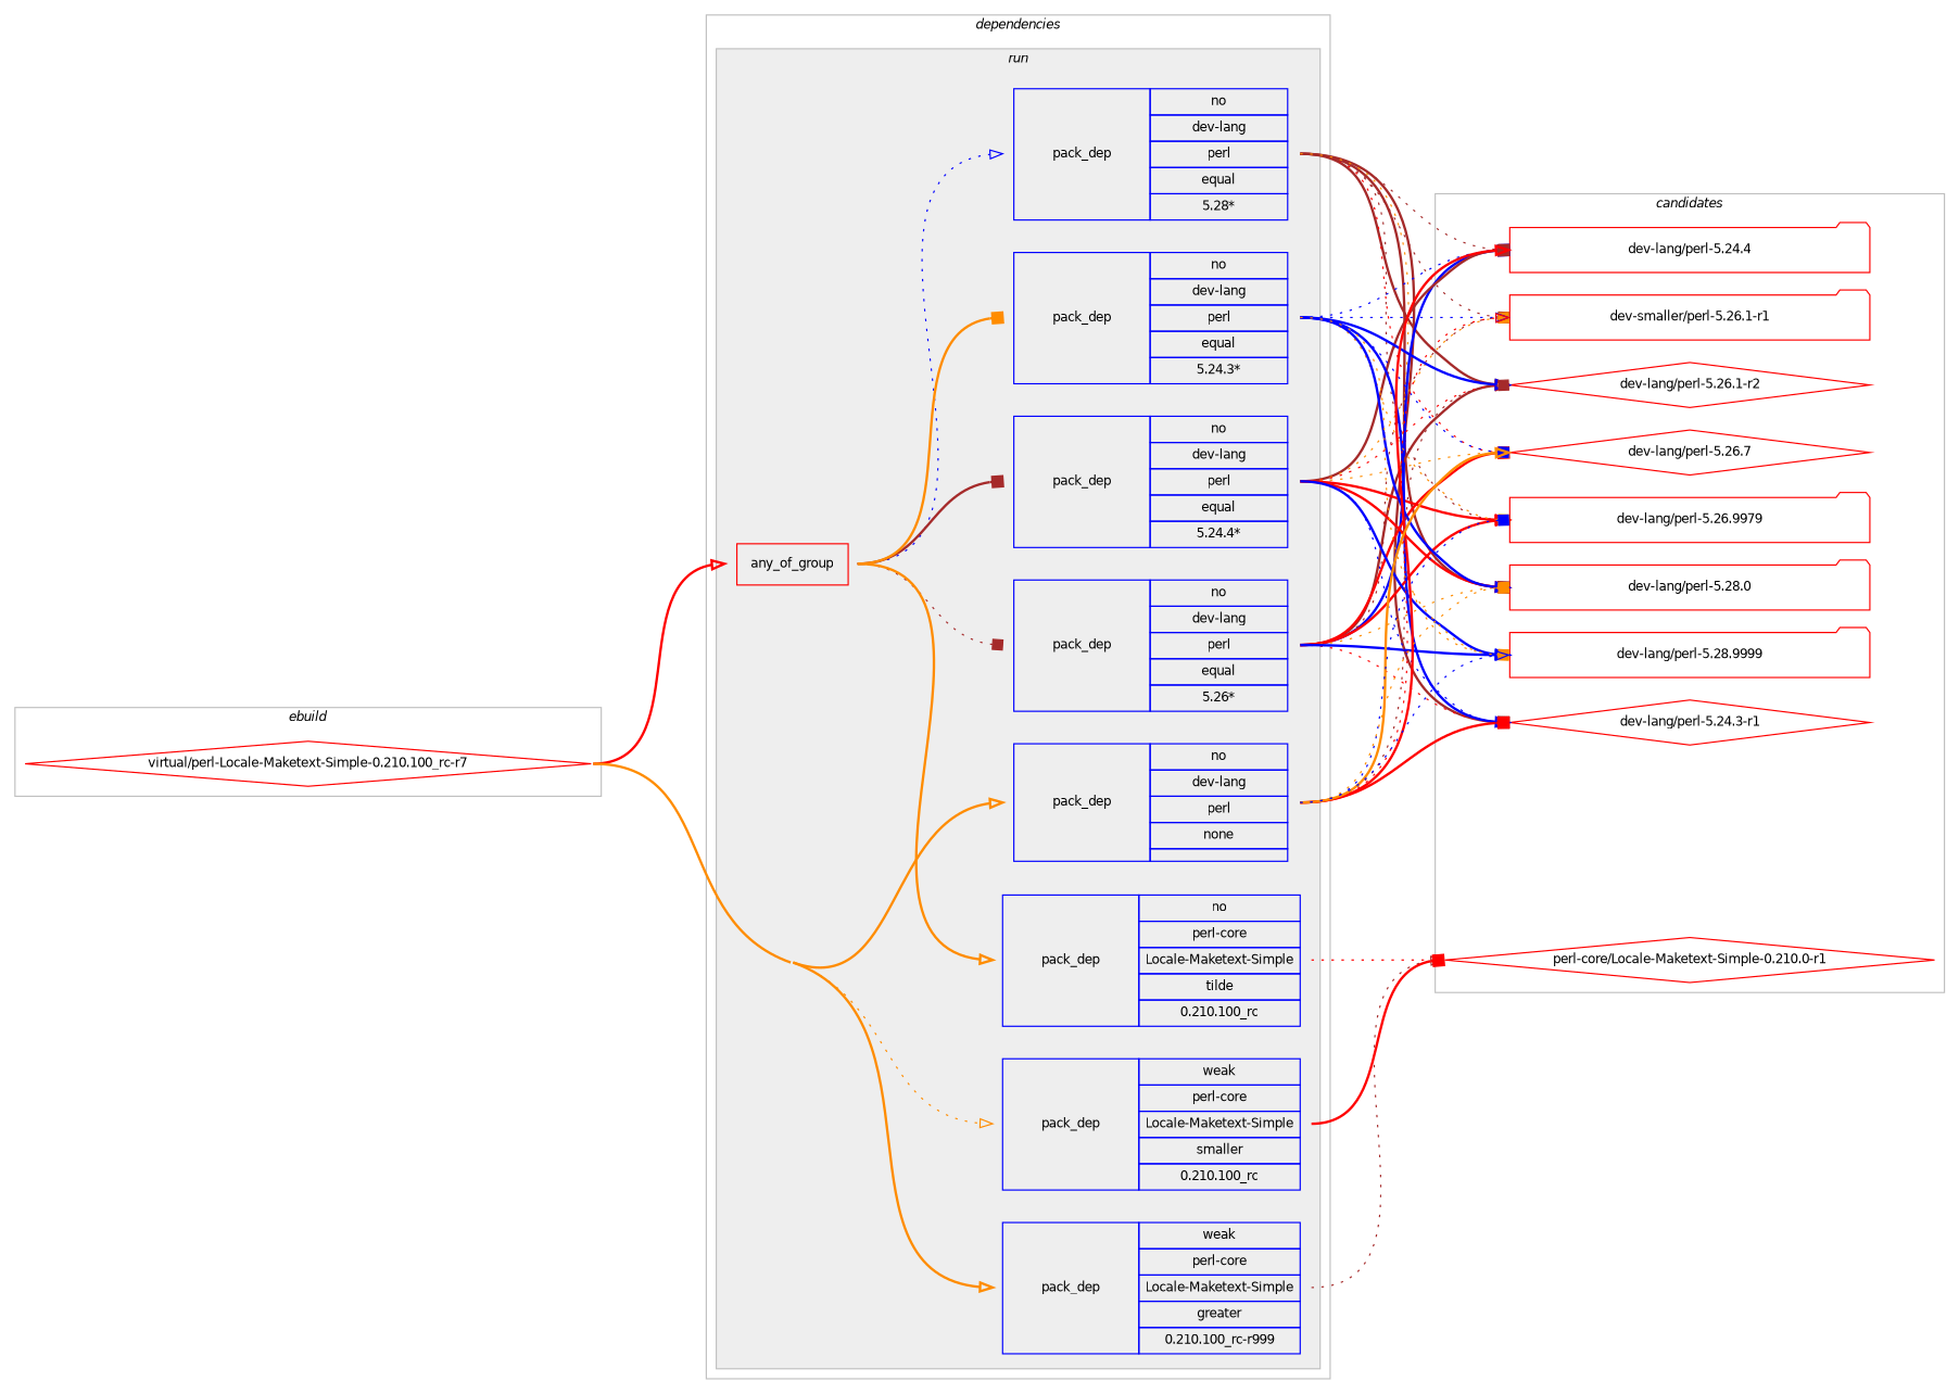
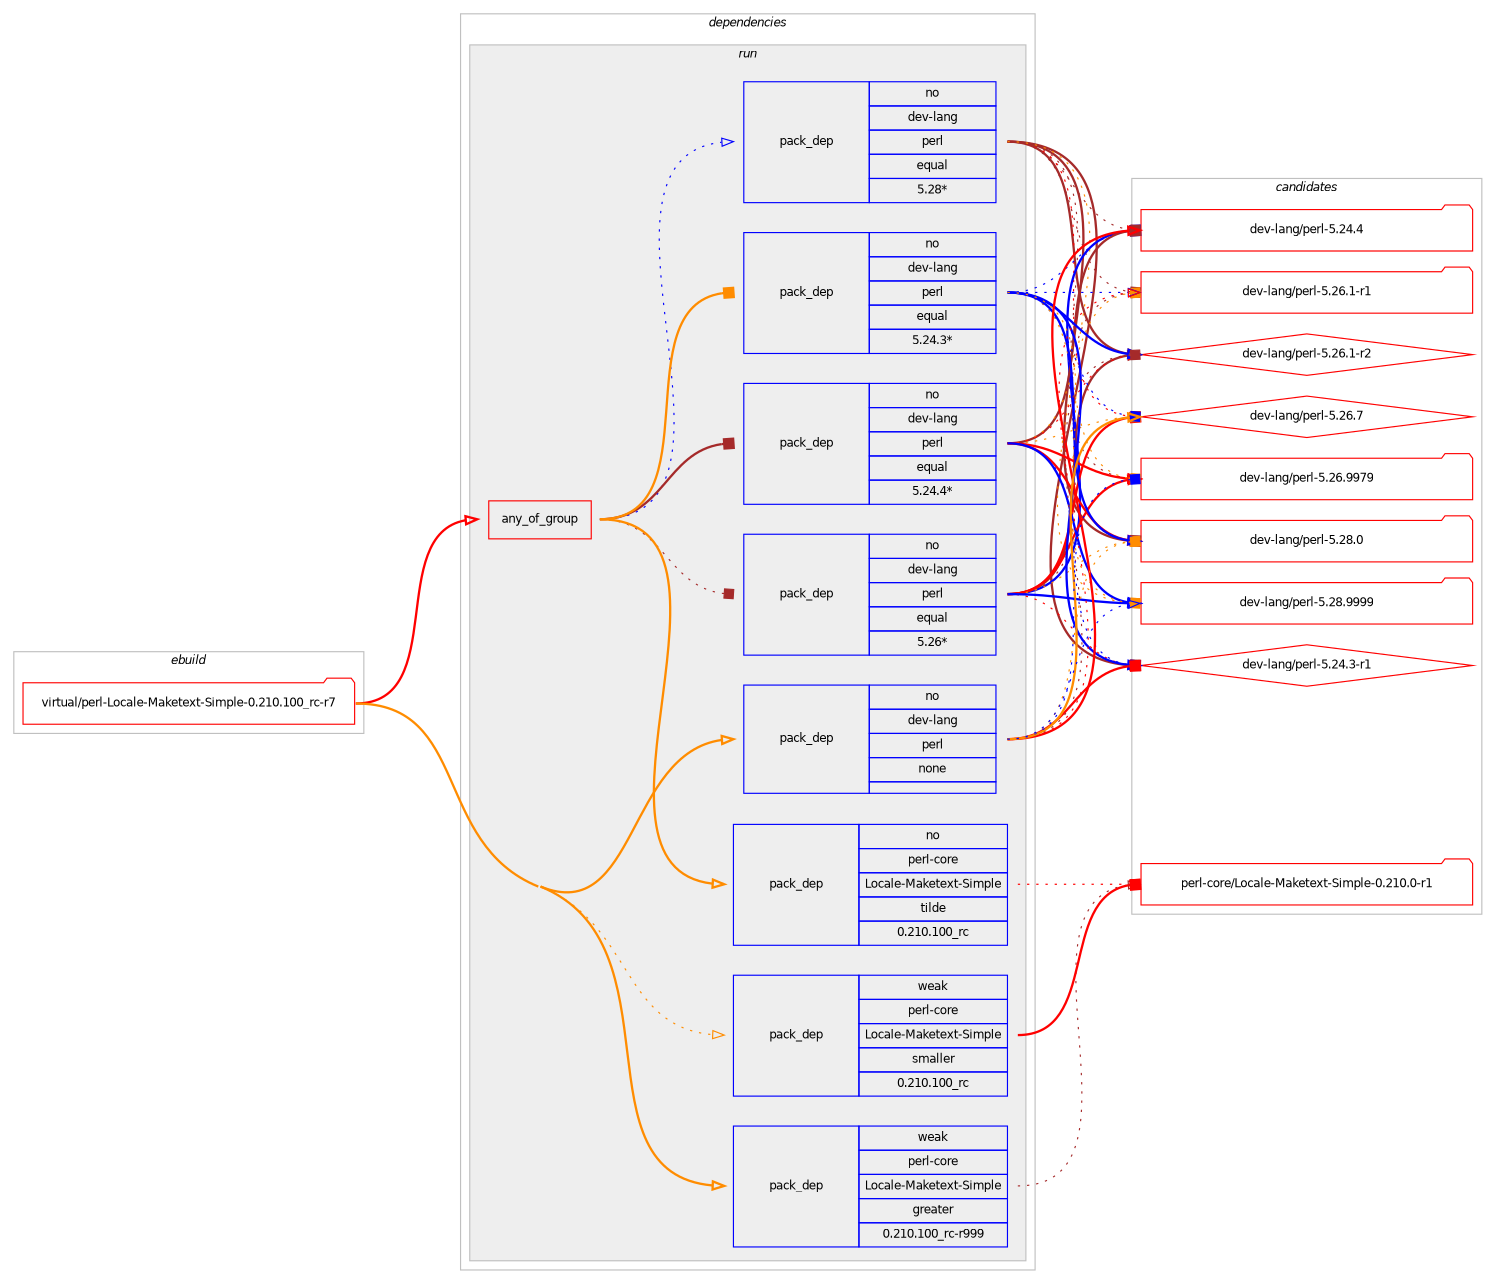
  digraph {
    compound=true
    concentrate=true
    fontname=Helvetica
    fontsize=10
    newrank=true
    rankdir=LR
    ranksep=1.5
    node [color=red fontname=Helvetica fontsize=10 shape=none]
    edge [arrowhead=box color=red headport=w style=dotted tailport=e weight=100]
-   n1 [label="virtual/perl-Locale-Maketext-Simple-0.210.100_rc-r7" shape=diamond width=4]
+   n1 [label="virtual/perl-Locale-Maketext-Simple-0.210.100_rc-r7" shape=folder width=4]
    n2 [color=blue label=<<TABLE BORDER="0" CELLBORDER="1" CELLSPACING="0" CELLPADDING="4" WIDTH="220"><TR><TD ROWSPAN="6" CELLPADDING="30">pack_dep</TD></TR><TR><TD WIDTH="110">no</TD></TR><TR><TD>dev-lang</TD></TR><TR><TD>perl</TD></TR><TR><TD>equal</TD></TR><TR><TD>5.28*</TD></TR></TABLE>>]
    n3 [color=blue label=<<TABLE BORDER="0" CELLBORDER="1" CELLSPACING="0" CELLPADDING="4" WIDTH="220"><TR><TD ROWSPAN="6" CELLPADDING="30">pack_dep</TD></TR><TR><TD WIDTH="110">no</TD></TR><TR><TD>dev-lang</TD></TR><TR><TD>perl</TD></TR><TR><TD>equal</TD></TR><TR><TD>5.26*</TD></TR></TABLE>>]
    n4 [color=blue label=<<TABLE BORDER="0" CELLBORDER="1" CELLSPACING="0" CELLPADDING="4" WIDTH="220"><TR><TD ROWSPAN="6" CELLPADDING="30">pack_dep</TD></TR><TR><TD WIDTH="110">no</TD></TR><TR><TD>dev-lang</TD></TR><TR><TD>perl</TD></TR><TR><TD>equal</TD></TR><TR><TD>5.24.4*</TD></TR></TABLE>>]
    n5 [color=blue label=<<TABLE BORDER="0" CELLBORDER="1" CELLSPACING="0" CELLPADDING="4" WIDTH="220"><TR><TD ROWSPAN="6" CELLPADDING="30">pack_dep</TD></TR><TR><TD WIDTH="110">no</TD></TR><TR><TD>dev-lang</TD></TR><TR><TD>perl</TD></TR><TR><TD>equal</TD></TR><TR><TD>5.24.3*</TD></TR></TABLE>>]
    n6 [color=blue label=<<TABLE BORDER="0" CELLBORDER="1" CELLSPACING="0" CELLPADDING="4" WIDTH="220"><TR><TD ROWSPAN="6" CELLPADDING="30">pack_dep</TD></TR><TR><TD WIDTH="110">no</TD></TR><TR><TD>perl-core</TD></TR><TR><TD>Locale-Maketext-Simple</TD></TR><TR><TD>tilde</TD></TR><TR><TD>0.210.100_rc</TD></TR></TABLE>>]
    n7 [label=<<TABLE BORDER="0" CELLBORDER="1" CELLSPACING="0" CELLPADDING="4"><TR><TD CELLPADDING="10">any_of_group</TD></TR></TABLE>>]
    n8 [color=blue label=<<TABLE BORDER="0" CELLBORDER="1" CELLSPACING="0" CELLPADDING="4" WIDTH="220"><TR><TD ROWSPAN="6" CELLPADDING="30">pack_dep</TD></TR><TR><TD WIDTH="110">no</TD></TR><TR><TD>dev-lang</TD></TR><TR><TD>perl</TD></TR><TR><TD>none</TD></TR><TR><TD></TD></TR></TABLE>>]
    n9 [color=blue label=<<TABLE BORDER="0" CELLBORDER="1" CELLSPACING="0" CELLPADDING="4" WIDTH="220"><TR><TD ROWSPAN="6" CELLPADDING="30">pack_dep</TD></TR><TR><TD WIDTH="110">weak</TD></TR><TR><TD>perl-core</TD></TR><TR><TD>Locale-Maketext-Simple</TD></TR><TR><TD>greater</TD></TR><TR><TD>0.210.100_rc-r999</TD></TR></TABLE>>]
    n10 [color=blue label=<<TABLE BORDER="0" CELLBORDER="1" CELLSPACING="0" CELLPADDING="4" WIDTH="220"><TR><TD ROWSPAN="6" CELLPADDING="30">pack_dep</TD></TR><TR><TD WIDTH="110">weak</TD></TR><TR><TD>perl-core</TD></TR><TR><TD>Locale-Maketext-Simple</TD></TR><TR><TD>smaller</TD></TR><TR><TD>0.210.100_rc</TD></TR></TABLE>>]
    n11 [label="dev-lang/perl-5.24.3-r1" shape=diamond width=4]
    n12 [label="dev-lang/perl-5.24.4" shape=folder width=4]
-   n13 [label="dev-smaller/perl-5.26.1-r1" shape=folder width=4]
+   n13 [label="dev-lang/perl-5.26.1-r1" shape=folder width=4]
    n14 [label="dev-lang/perl-5.26.1-r2" shape=diamond width=4]
    n15 [label="dev-lang/perl-5.26.7" shape=diamond width=4]
    n16 [label="dev-lang/perl-5.26.9979" shape=folder width=4]
    n17 [label="dev-lang/perl-5.28.0" shape=folder width=4]
    n18 [label="dev-lang/perl-5.28.9999" shape=folder width=4]
-   n19 [label="perl-core/Locale-Maketext-Simple-0.210.0-r1" shape=diamond width=4]
+   n19 [label="perl-core/Locale-Maketext-Simple-0.210.0-r1" shape=folder width=4]
    subgraph cluster_1 {
      color=gray
      label=<<i>ebuild</i>>
      rank=same
      n1
    }
    subgraph cluster_2 {
      color=gray
      label=<<i>dependencies</i>>
      subgraph cluster_3 {
        color=gray
        fillcolor="#eeeeee"
        label=<<i>compile</i>>
        style=filled
      }
      subgraph cluster_4 {
        color=gray
        fillcolor="#eeeeee"
        label=<<i>compile and run</i>>
        style=filled
      }
      subgraph cluster_5 {
        color=gray
        fillcolor="#eeeeee"
        label=<<i>run</i>>
        style=filled
        subgraph sub_6 {
          color=gray
          fillcolor="#eeeeee"
          label=<<i>run</i>>
          style=filled
          n7
          subgraph sub_7 {
            color=gray
            fillcolor="#eeeeee"
            label=<<i>run</i>>
            style=filled
            n2
          }
          subgraph sub_8 {
            color=gray
            fillcolor="#eeeeee"
            label=<<i>run</i>>
            style=filled
            n3
          }
          subgraph sub_9 {
            color=gray
            fillcolor="#eeeeee"
            label=<<i>run</i>>
            style=filled
            n4
          }
          subgraph sub_10 {
            color=gray
            fillcolor="#eeeeee"
            label=<<i>run</i>>
            style=filled
            n5
          }
          subgraph sub_11 {
            color=gray
            fillcolor="#eeeeee"
            label=<<i>run</i>>
            style=filled
            n6
          }
        }
        subgraph sub_12 {
          color=gray
          fillcolor="#eeeeee"
          label=<<i>run</i>>
          style=filled
          n8
        }
        subgraph sub_13 {
          color=gray
          fillcolor="#eeeeee"
          label=<<i>run</i>>
          style=filled
          n9
        }
        subgraph sub_14 {
          color=gray
          fillcolor="#eeeeee"
          label=<<i>run</i>>
          style=filled
          n10
        }
      }
    }
    subgraph cluster_15 {
      color=gray
      label=<<i>candidates</i>>
      rank=same
      subgraph sub_16 {
        color=black
        label=<<i>candidates</i>>
        nodesep=1
        rank=same
        n11
        n12
        n13
        n14
        n15
        n16
        n17
        n18
      }
      subgraph sub_17 {
        color=black
        label=<<i>candidates</i>>
        nodesep=1
        rank=same
        n11
        n12
        n13
        n14
        n15
        n16
        n17
        n18
      }
      subgraph sub_18 {
        color=black
        label=<<i>candidates</i>>
        nodesep=1
        rank=same
        n11
        n12
        n13
        n14
        n15
        n16
        n17
        n18
      }
      subgraph sub_19 {
        color=black
        label=<<i>candidates</i>>
        nodesep=1
        rank=same
        n11
        n12
        n13
        n14
        n15
        n16
        n17
        n18
      }
      subgraph sub_20 {
        color=black
        label=<<i>candidates</i>>
        nodesep=1
        rank=same
        n19
      }
      subgraph sub_21 {
        color=black
        label=<<i>candidates</i>>
        nodesep=1
        rank=same
        n11
        n12
        n13
        n14
        n15
        n16
        n17
        n18
      }
      subgraph sub_22 {
        color=black
        label=<<i>candidates</i>>
        nodesep=1
        rank=same
        n19
      }
      subgraph sub_23 {
        color=black
        label=<<i>candidates</i>>
        nodesep=1
        rank=same
        n19
      }
    }
    n1 -> n7 [arrowhead=onormal style=bold weight=20]
    n1 -> n8 [arrowhead=onormal color=darkorange style=bold weight=20]
    n1 -> n9 [arrowhead=onormal color=darkorange style=bold weight=20]
    n1 -> n10 [arrowhead=onormal color=darkorange weight=20]
    n2 -> n11 [color=brown style=bold]
    n2 -> n12 [color=brown]
    n2 -> n13 [color=brown]
    n2 -> n14 [arrowhead=onormal color=brown style=bold]
    n2 -> n15
    n2 -> n16 [arrowhead=onormal color=brown]
    n2 -> n17 [color=brown style=bold]
    n2 -> n18 [color=darkorange]
    n3 -> n11
    n3 -> n12 [color=blue style=bold]
    n3 -> n13 [color=brown]
    n3 -> n14 [arrowhead=onormal color=brown style=bold]
    n3 -> n15 [style=bold]
    n3 -> n16 [arrowhead=onormal style=bold]
    n3 -> n17 [color=darkorange]
    n3 -> n18 [arrowhead=onormal color=blue style=bold]
    n4 -> n11 [color=blue]
    n4 -> n12 [color=brown style=bold]
    n4 -> n13 [color=darkorange]
    n4 -> n14 [arrowhead=onormal]
    n4 -> n15 [color=darkorange]
    n4 -> n16 [arrowhead=onormal style=bold]
    n4 -> n17 [arrowhead=onormal style=bold]
    n4 -> n18 [arrowhead=onormal color=blue style=bold]
    n5 -> n11 [arrowhead=onormal color=blue style=bold]
    n5 -> n12 [arrowhead=onormal color=blue]
    n5 -> n13 [arrowhead=onormal color=blue]
    n5 -> n14 [arrowhead=onormal color=blue style=bold]
    n5 -> n15 [color=blue]
    n5 -> n16 [color=darkorange]
    n5 -> n17 [arrowhead=onormal color=blue style=bold]
    n5 -> n18 [color=darkorange]
    n6 -> n19
    n7 -> n2 [arrowhead=onormal color=blue weight=20]
    n7 -> n3 [color=brown weight=20]
    n7 -> n4 [color=brown style=bold weight=20]
    n7 -> n5 [color=darkorange style=bold weight=20]
    n7 -> n6 [arrowhead=onormal color=darkorange style=bold weight=20]
    n8 -> n11 [style=bold]
    n8 -> n12 [arrowhead=onormal style=bold]
    n8 -> n13 [arrowhead=onormal]
    n8 -> n14 [color=brown]
    n8 -> n15 [arrowhead=onormal color=darkorange style=bold]
    n8 -> n16 [color=blue]
    n8 -> n17 [color=darkorange]
    n8 -> n18 [arrowhead=onormal color=blue]
    n9 -> n19 [arrowhead=onormal color=brown]
    n10 -> n19 [style=bold]
  }
